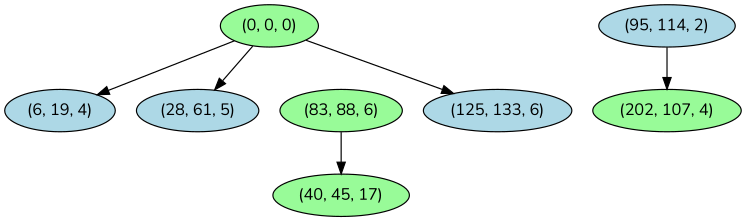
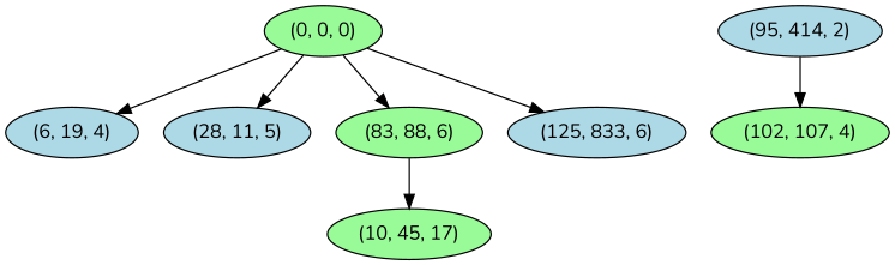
  digraph {
    fontname=Nunito
    node [fillcolor=lightblue fontname=Nunito style=filled]
    edge [fontname=Nunito]
    n1 [label="(6, 19, 4)"]
    "(0, 0, 0)" [fillcolor=palegreen]
-   "(28, 61, 5)"
+   "(28, 61, 5)" [label="(28, 11, 5)"]
    "(83, 88, 6)" [fillcolor=palegreen]
-   "(125, 133, 6)"
-   "(40, 45, 17)" [fillcolor=palegreen]
-   "(95, 114, 2)"
-   "(102, 107, 4)" [fillcolor=palegreen label="(202, 107, 4)"]
+   "(125, 133, 6)" [label="(125, 833, 6)"]
+   "(40, 45, 17)" [fillcolor=palegreen label="(10, 45, 17)"]
+   "(95, 114, 2)" [label="(95, 414, 2)"]
+   "(102, 107, 4)" [fillcolor=palegreen]
    "(0, 0, 0)" -> n1
    "(0, 0, 0)" -> "(28, 61, 5)"
+   "(0, 0, 0)" -> "(83, 88, 6)"
    "(0, 0, 0)" -> "(125, 133, 6)"
    "(83, 88, 6)" -> "(40, 45, 17)"
    "(95, 114, 2)" -> "(102, 107, 4)"
  }
